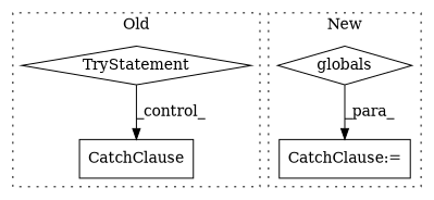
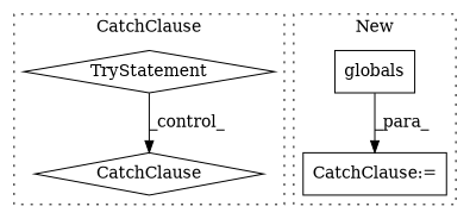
  digraph {
    node [shape=diamond]
    n1 [a=54 l=4 label=TryStatement s=685]
-   n2 [a=12 l="11,2" label=CatchClause s="731,755" shape=box]
-   n3 [a=32 l=9 label=globals s=485]
+   n2 [a=12 l="11,2" label=CatchClause s="731,755"]
+   n3 [a=32 l=9 label=globals s=485 shape=box]
    n4 [a=7 l=1 label="CatchClause:=" s=443 shape=box]
    subgraph cluster_1 {
-     label=Old
+     label=CatchClause
      style=dotted
      n1
      n2
    }
    subgraph cluster_2 {
      label=New
      style=dotted
      n3
      n4
    }
    n1 -> n2 [label=_control_]
    n3 -> n4 [label=_para_]
  }
